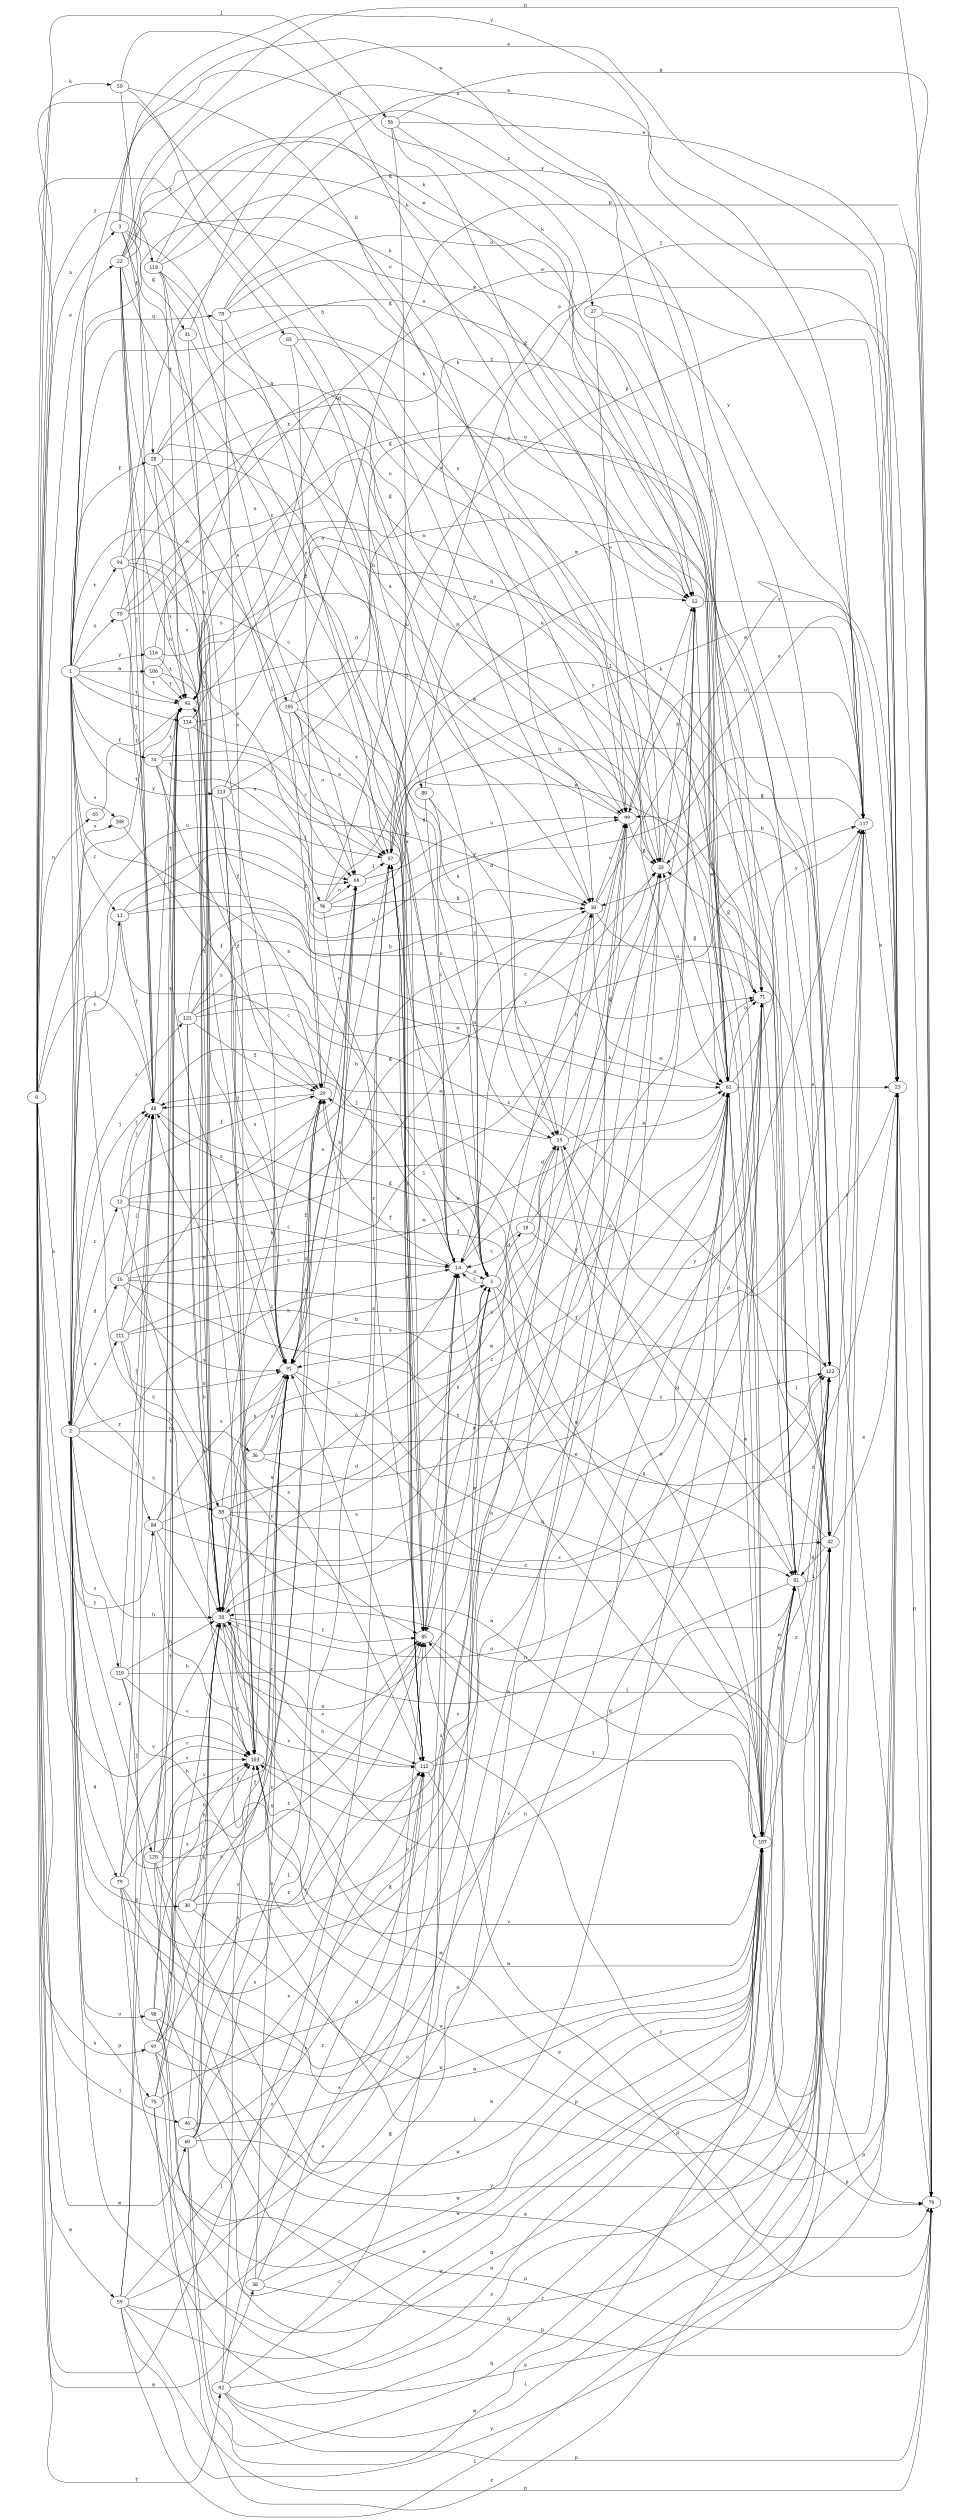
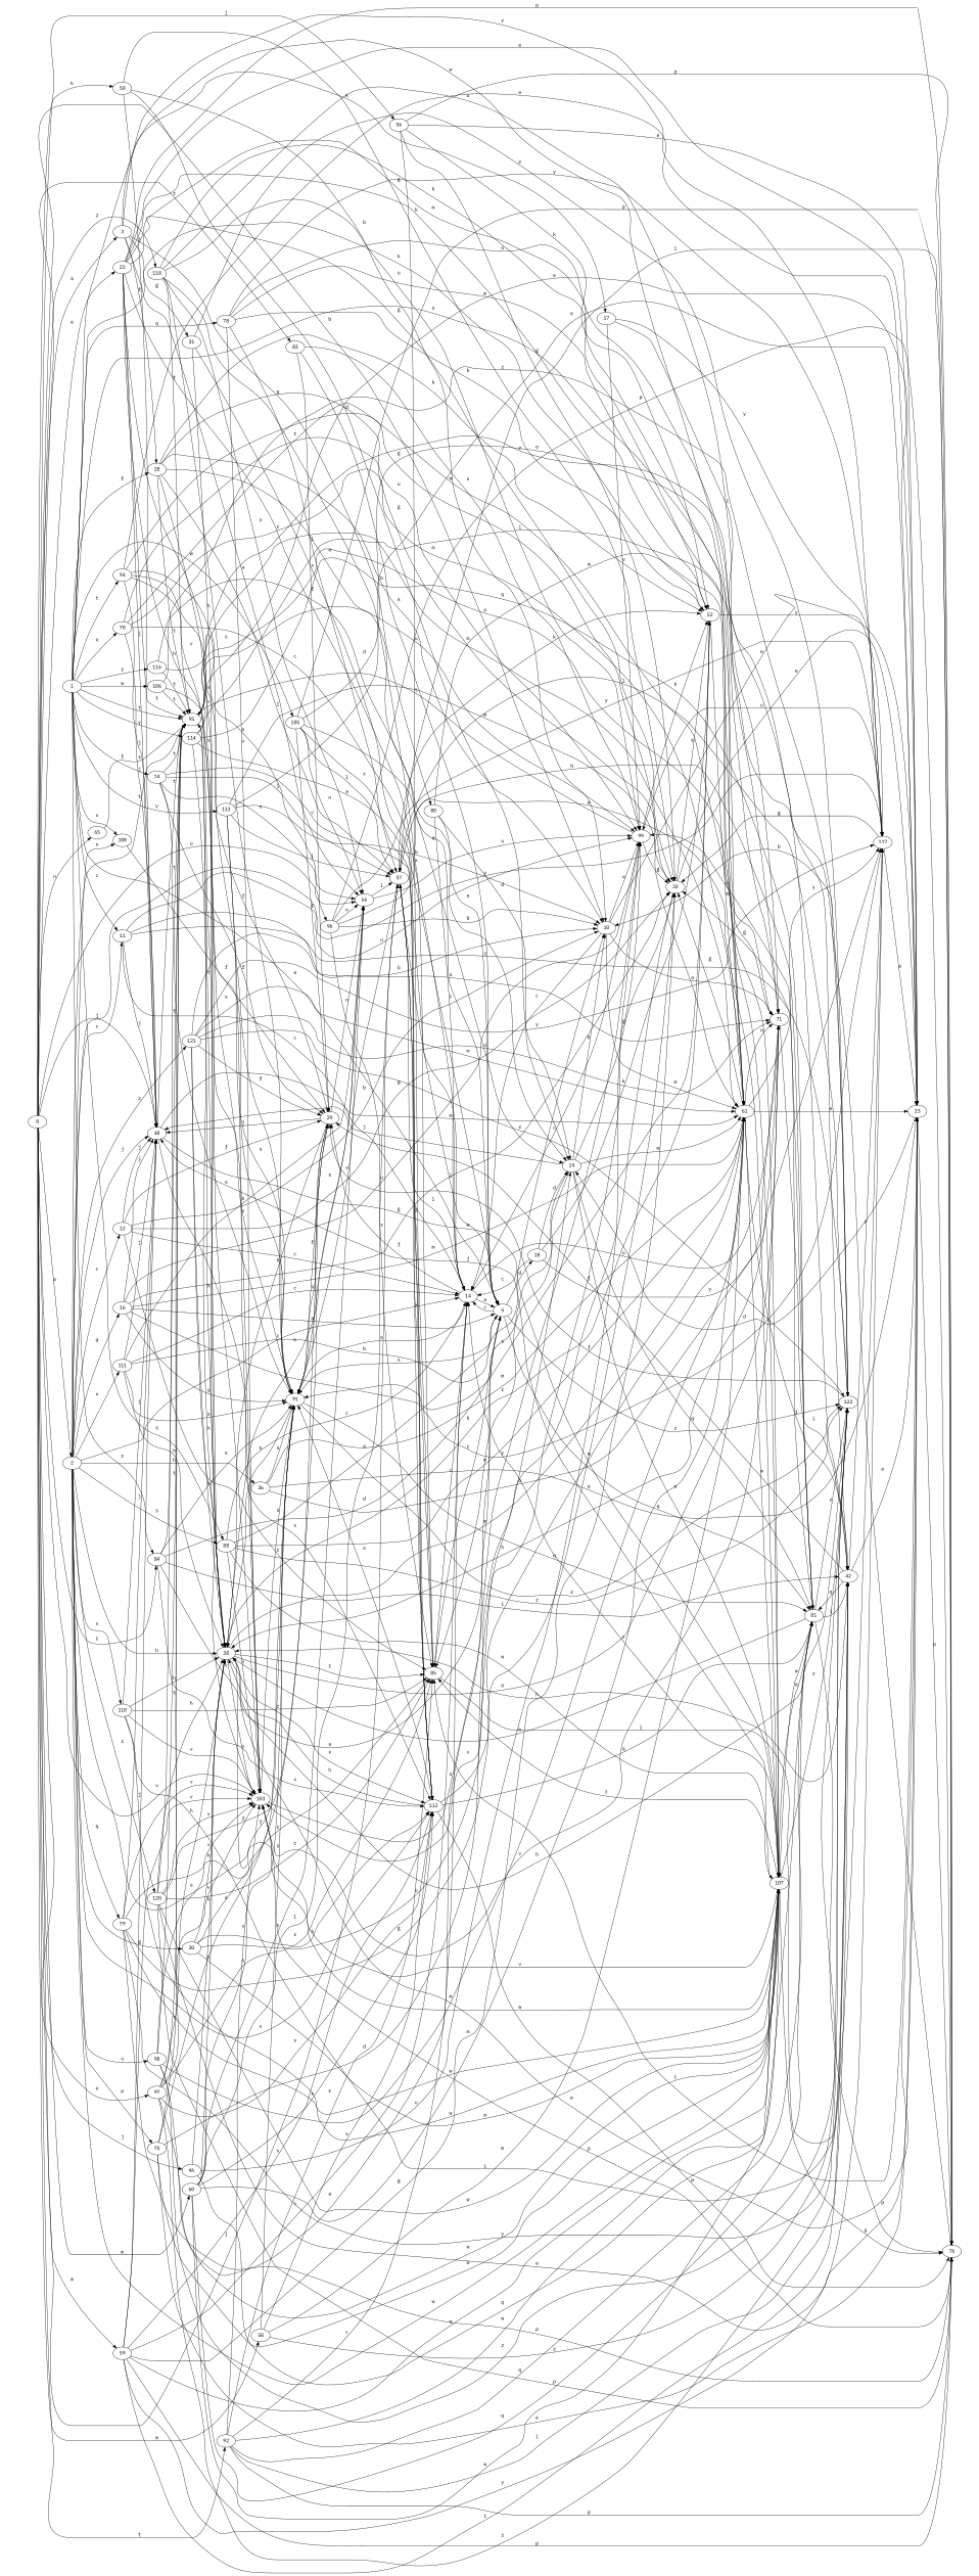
  strict digraph {
    fontname="IBM Plex Mono"
    rankdir=LR
    node [fontname="IBM Plex Mono"]
    edge [fontname="IBM Plex Mono"]
    0
    2
    3
    10
    22
    46
    48
    50
    56
    57
    58
    59
    60
    65
    83
    84
    92
    96
    97
    103
    118
    11
    88
    95
    108
    12
    14
    16
    30
    36
    38
    75
    79
    91
    98
    107
    110
    111
    112
    117
    120
    121
    28
    31
    66
    80
    71
    23
    61
    99
    52
    85
    33
    76
    81
    19
    122
    n58 [label=42]
    5
    29
    1
    n62 [label=17]
    24
    70
    78
    94
    105
    106
    113
    114
    116
    18
    0 -> 2 [label=a]
    0 -> 3 [label=a]
    0 -> 10 [label=b]
    0 -> 22 [label=e]
    0 -> 46 [label=j]
    0 -> 48 [label=j]
    0 -> 50 [label=k]
    0 -> 56 [label=l]
    0 -> 57 [label=l]
    0 -> 58 [label=m]
    0 -> 59 [label=m]
    0 -> 60 [label=m]
    0 -> 65 [label=n]
    0 -> 83 [label=r]
    0 -> 84 [label=r]
    0 -> 92 [label=t]
    0 -> 96 [label=u]
    0 -> 97 [label=u]
    0 -> 103 [label=v]
    0 -> 118 [label=z]
    2 -> 48 [label=j]
    2 -> 11 [label=c]
    2 -> 88 [label=s]
    2 -> 95 [label=t]
    2 -> 108 [label=x]
    2 -> 12 [label=c]
    2 -> 14 [label=c]
    2 -> 16 [label=d]
    2 -> 30 [label=g]
    2 -> 36 [label=h]
    2 -> 38 [label=h]
    2 -> 75 [label=p]
    2 -> 79 [label=q]
    2 -> 91 [label=s]
    2 -> 98 [label=u]
    2 -> 107 [label=w]
    2 -> 110 [label=x]
    2 -> 111 [label=x]
    2 -> 112 [label=x]
    2 -> 117 [label=y]
    2 -> 120 [label=z]
    2 -> 121 [label=z]
    3 -> 107 [label=w]
    3 -> 117 [label=y]
    3 -> 28 [label=f]
    3 -> 31 [label=g]
    3 -> 66 [label=n]
    3 -> 80 [label=q]
    10 -> 14 [label=c]
    10 -> 71 [label=o]
    10 -> 23 [label=e]
    10 -> 61 [label=m]
    10 -> 99 [label=u]
    22 -> 48 [label=j]
    22 -> 95 [label=t]
    22 -> 38 [label=h]
    22 -> 91 [label=s]
    22 -> 23 [label=e]
    22 -> 61 [label=m]
    22 -> 52 [label=k]
    22 -> 85 [label=r]
    22 -> 33 [label=g]
    22 -> 76 [label=p]
    46 -> 38 [label=h]
    46 -> 99 [label=u]
    46 -> 81 [label=q]
    48 -> 95 [label=t]
    48 -> 107 [label=w]
    48 -> 112 [label=x]
    48 -> 61 [label=m]
    50 -> 10 [label=b]
    50 -> 48 [label=j]
    50 -> 33 [label=g]
    50 -> 19 [label=d]
    56 -> 112 [label=x]
    56 -> 23 [label=e]
    56 -> 52 [label=k]
    56 -> 33 [label=g]
    56 -> 76 [label=p]
    57 -> 91 [label=s]
    57 -> 107 [label=w]
    57 -> 112 [label=x]
    57 -> 52 [label=k]
    57 -> 85 [label=r]
    58 -> 91 [label=s]
    58 -> 112 [label=x]
    58 -> 61 [label=m]
    58 -> 122 [label=z]
    59 -> 48 [label=j]
    59 -> 103 [label=v]
    59 -> 14 [label=c]
    59 -> 107 [label=w]
    59 -> 112 [label=x]
    59 -> 117 [label=y]
    59 -> 33 [label=g]
    59 -> 76 [label=p]
    59 -> n58 [label=i]
    60 -> 57 [label=l]
    60 -> 38 [label=h]
    60 -> 91 [label=s]
    60 -> 107 [label=w]
    60 -> 112 [label=x]
    60 -> 66 [label=n]
    60 -> 61 [label=m]
    60 -> 81 [label=q]
    65 -> 95 [label=t]
    83 -> 99 [label=u]
    83 -> 5 [label=a]
    83 -> 29 [label=f]
    84 -> 95 [label=t]
    84 -> 91 [label=s]
    84 -> 112 [label=x]
    84 -> 19 [label=d]
    84 -> n58 [label=i]
    84 -> 5 [label=a]
    92 -> 103 [label=v]
    92 -> 14 [label=c]
    92 -> 107 [label=w]
    92 -> 85 [label=r]
    92 -> 76 [label=p]
    92 -> 81 [label=q]
    92 -> n58 [label=i]
    96 -> 10 [label=b]
    96 -> 117 [label=y]
    96 -> 66 [label=n]
    96 -> 85 [label=r]
    96 -> 76 [label=p]
    96 -> 81 [label=q]
    97 -> 103 [label=v]
    97 -> 95 [label=t]
    97 -> 38 [label=h]
    97 -> 112 [label=x]
    97 -> 85 [label=r]
    97 -> 122 [label=z]
    97 -> 5 [label=a]
    103 -> 91 [label=s]
    103 -> 107 [label=w]
    103 -> 99 [label=u]
    118 -> 95 [label=t]
    118 -> 91 [label=s]
    118 -> 66 [label=n]
    118 -> 71 [label=o]
    118 -> 99 [label=u]
    118 -> 52 [label=k]
    118 -> 85 [label=r]
    11 -> 48 [label=j]
    11 -> 14 [label=c]
    11 -> 71 [label=o]
    11 -> 99 [label=u]
    11 -> 122 [label=z]
    88 -> 103 [label=v]
    88 -> 14 [label=c]
    88 -> 107 [label=w]
    88 -> 61 [label=m]
    88 -> 122 [label=z]
    88 -> 5 [label=a]
    95 -> 38 [label=h]
    95 -> 71 [label=o]
    95 -> 61 [label=m]
    95 -> 99 [label=u]
    95 -> 122 [label=z]
    108 -> 29 [label=f]
    12 -> 10 [label=b]
    12 -> 48 [label=j]
    12 -> 14 [label=c]
    12 -> 85 [label=r]
    12 -> 33 [label=g]
    12 -> 29 [label=f]
    14 -> 57 [label=l]
    14 -> 91 [label=s]
    14 -> 71 [label=o]
    14 -> 5 [label=a]
    14 -> 29 [label=f]
    16 -> 48 [label=j]
    16 -> 91 [label=s]
    16 -> 117 [label=y]
    16 -> 61 [label=m]
    16 -> 99 [label=u]
    16 -> 33 [label=g]
    16 -> 5 [label=a]
    30 -> 38 [label=h]
    30 -> 107 [label=w]
    30 -> 112 [label=x]
    30 -> 99 [label=u]
    30 -> 29 [label=f]
    36 -> 91 [label=s]
    36 -> 71 [label=o]
    36 -> 23 [label=e]
    36 -> 61 [label=m]
    38 -> 103 [label=v]
    38 -> 95 [label=t]
    38 -> 112 [label=x]
    38 -> 71 [label=o]
    38 -> 23 [label=e]
    38 -> 61 [label=m]
    38 -> 85 [label=r]
    38 -> 76 [label=p]
    75 -> 95 [label=t]
    75 -> 91 [label=s]
    75 -> 107 [label=w]
    75 -> 23 [label=e]
    75 -> 19 [label=d]
    79 -> 48 [label=j]
    79 -> 103 [label=v]
    79 -> 107 [label=w]
    79 -> 117 [label=y]
    79 -> 85 [label=r]
    79 -> 33 [label=g]
    79 -> 76 [label=p]
    91 -> 38 [label=h]
    91 -> 81 [label=q]
    91 -> 122 [label=z]
    91 -> 29 [label=f]
-   98 -> 103 [label=q]
+   98 -> 103 [label=v]
    98 -> 95 [label=t]
    98 -> 107 [label=w]
    98 -> 61 [label=m]
    98 -> 122 [label=z]
    107 -> 48 [label=j]
    107 -> 103 [label=v]
    107 -> 14 [label=c]
    107 -> 85 [label=r]
    107 -> 76 [label=p]
    107 -> 81 [label=q]
    107 -> 122 [label=z]
    110 -> 48 [label=j]
    110 -> 103 [label=v]
    110 -> 38 [label=h]
    110 -> 107 [label=w]
    110 -> 85 [label=r]
    110 -> n58 [label=i]
    111 -> 10 [label=b]
    111 -> 48 [label=j]
    111 -> 14 [label=c]
    111 -> 38 [label=h]
    111 -> 91 [label=s]
    111 -> 66 [label=n]
    112 -> 38 [label=h]
    112 -> 91 [label=s]
    112 -> 61 [label=m]
    112 -> 76 [label=p]
    112 -> 81 [label=q]
    117 -> 23 [label=e]
    117 -> 99 [label=u]
    117 -> 33 [label=g]
    120 -> 103 [label=v]
    120 -> 95 [label=t]
    120 -> 38 [label=h]
    120 -> 107 [label=w]
    120 -> 23 [label=e]
    120 -> 85 [label=r]
    120 -> 76 [label=p]
    120 -> 29 [label=f]
    121 -> 10 [label=b]
    121 -> 103 [label=v]
    121 -> 38 [label=h]
    121 -> 117 [label=y]
    121 -> 71 [label=o]
    121 -> 61 [label=m]
    121 -> 122 [label=z]
    121 -> 29 [label=f]
    28 -> 10 [label=b]
    28 -> 57 [label=l]
    28 -> 103 [label=v]
    28 -> 95 [label=t]
    28 -> 99 [label=u]
    28 -> 52 [label=k]
    28 -> 5 [label=a]
    31 -> 38 [label=h]
    31 -> 112 [label=x]
    31 -> 122 [label=z]
    66 -> 57 [label=l]
    66 -> 38 [label=h]
    66 -> 91 [label=s]
    66 -> 99 [label=u]
    80 -> 14 [label=c]
    80 -> 61 [label=m]
    80 -> 19 [label=d]
    80 -> 5 [label=a]
    71 -> 103 [label=v]
    71 -> 38 [label=h]
    71 -> n58 [label=i]
    23 -> 85 [label=r]
    23 -> 76 [label=p]
    23 -> 19 [label=d]
    61 -> 107 [label=w]
    61 -> 117 [label=y]
    61 -> 71 [label=o]
    61 -> 23 [label=e]
    61 -> 33 [label=g]
    61 -> n58 [label=i]
    99 -> 95 [label=t]
    99 -> 14 [label=c]
    99 -> 52 [label=k]
    99 -> 33 [label=g]
    52 -> 38 [label=h]
    52 -> 91 [label=s]
    52 -> 117 [label=y]
    52 -> 61 [label=m]
    85 -> 14 [label=c]
    85 -> n58 [label=i]
    33 -> 103 [label=v]
    33 -> 23 [label=e]
    33 -> 52 [label=k]
    76 -> 10 [label=b]
    76 -> 57 [label=l]
    81 -> 38 [label=h]
    81 -> 107 [label=w]
    81 -> 99 [label=u]
    81 -> 33 [label=g]
    81 -> 76 [label=p]
    81 -> 122 [label=z]
    81 -> n58 [label=i]
    19 -> 10 [label=b]
    19 -> 48 [label=j]
    19 -> 107 [label=w]
    19 -> 61 [label=m]
    19 -> 85 [label=r]
    19 -> 33 [label=g]
    19 -> 81 [label=q]
    122 -> 57 [label=l]
    122 -> 38 [label=h]
    122 -> 29 [label=f]
    n58 -> 38 [label=h]
    n58 -> 117 [label=y]
    n58 -> 23 [label=e]
    n58 -> 81 [label=q]
    n58 -> 29 [label=f]
    5 -> 57 [label=l]
    5 -> 14 [label=c]
    5 -> 91 [label=s]
    5 -> 85 [label=r]
    5 -> 81 [label=q]
    5 -> 122 [label=z]
    5 -> 18 [label=d]
    29 -> 48 [label=j]
    29 -> 38 [label=h]
    29 -> 91 [label=s]
    29 -> 66 [label=n]
    1 -> 84 [label=r]
    1 -> 11 [label=c]
    1 -> 88 [label=s]
    1 -> 95 [label=t]
    1 -> 108 [label=x]
    1 -> 28 [label=f]
    1 -> 71 [label=o]
    1 -> 52 [label=k]
    1 -> 5 [label=a]
-   1 -> n62 [label=d]
+   1 -> n62 [label=k]
    1 -> 24 [label=f]
    1 -> 70 [label=o]
    1 -> 78 [label=q]
    1 -> 94 [label=t]
    1 -> 105 [label=w]
    1 -> 106 [label=w]
    1 -> 113 [label=y]
    1 -> 114 [label=y]
    1 -> 116 [label=y]
    n62 -> 117 [label=y]
    n62 -> 99 [label=u]
    n62 -> n58 [label=i]
    24 -> 57 [label=l]
    24 -> 95 [label=t]
    24 -> 14 [label=c]
    24 -> 91 [label=s]
    24 -> 66 [label=n]
    24 -> 29 [label=f]
    70 -> 48 [label=j]
    70 -> 14 [label=c]
    70 -> 107 [label=w]
    70 -> 61 [label=m]
    70 -> 33 [label=g]
    78 -> 57 [label=l]
    78 -> 103 [label=v]
    78 -> 117 [label=y]
    78 -> 71 [label=o]
    78 -> 61 [label=m]
    78 -> 52 [label=k]
    94 -> 48 [label=j]
    94 -> 103 [label=v]
    94 -> 91 [label=s]
    94 -> 66 [label=n]
    94 -> 23 [label=e]
    94 -> 33 [label=g]
    105 -> 57 [label=l]
    105 -> 112 [label=x]
    105 -> 66 [label=n]
    105 -> 71 [label=o]
    105 -> 76 [label=p]
    105 -> 19 [label=d]
    105 -> 29 [label=f]
    106 -> 95 [label=t]
    106 -> 91 [label=s]
    106 -> 19 [label=d]
    113 -> 10 [label=b]
    113 -> 57 [label=l]
    113 -> 103 [label=v]
    113 -> 91 [label=s]
    113 -> 23 [label=e]
    113 -> 61 [label=m]
    114 -> 38 [label=h]
    114 -> 23 [label=e]
    114 -> 81 [label=q]
    114 -> n58 [label=i]
    114 -> 5 [label=a]
    116 -> 95 [label=t]
    116 -> 122 [label=z]
    116 -> 29 [label=f]
    18 -> 14 [label=c]
    18 -> 117 [label=y]
    18 -> 52 [label=k]
    18 -> 19 [label=d]
  }
